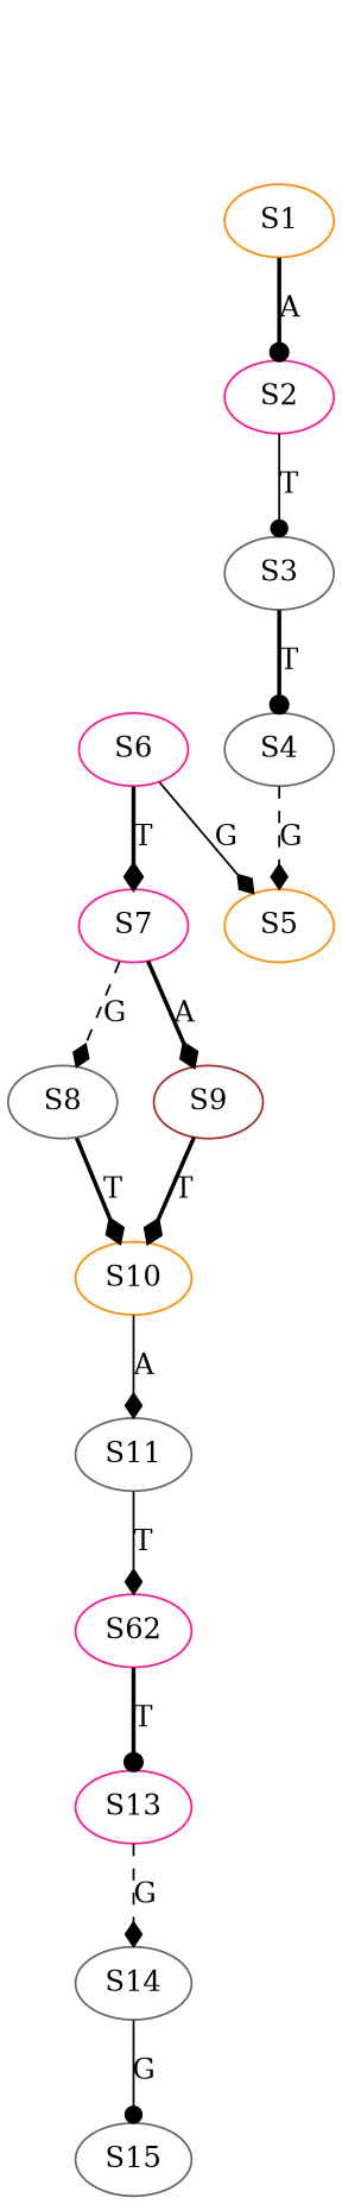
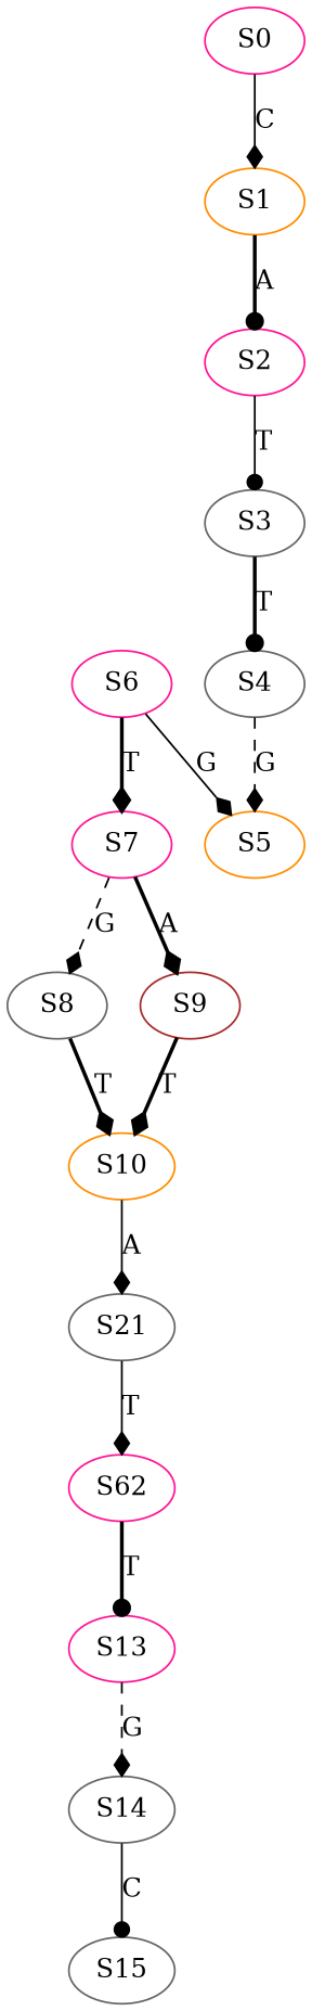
  strict digraph {
    fontname="DejaVu Serif"
    node [color=deeppink fontname="DejaVu Serif"]
    edge [arrowhead=diamond fontname="DejaVu Serif" style=bold]
    S1 [color=darkorange]
+   S0
    S2
    S3 [color=gray40]
    S4 [color=gray40]
    S5 [color=darkorange]
    S6
    S7
    S8 [color=gray40]
    S9 [color=brown]
    S10 [color=darkorange]
-   S11 [color=gray40]
+   S11 [color=gray40 label=S21]
    n13 [label=S62]
    S13
    S14 [color=gray40]
    S15 [color=gray40]
    S1 -> S2 [arrowhead=dot label=A]
+   S0 -> S1 [label=C style=solid]
    S2 -> S3 [arrowhead=dot label=T style=solid]
    S3 -> S4 [arrowhead=dot label=T]
    S4 -> S5 [label=G style=dashed]
    S6 -> S5 [label=G style=solid]
    S6 -> S7 [label=T]
    S7 -> S8 [label=G style=dashed]
    S7 -> S9 [label=A]
    S8 -> S10 [label=T]
    S9 -> S10 [label=T]
    S10 -> S11 [label=A style=solid]
    S11 -> n13 [label=T style=solid]
    n13 -> S13 [arrowhead=dot label=T]
    S13 -> S14 [label=G style=dashed]
-   S14 -> S15 [arrowhead=dot label=G style=solid]
+   S14 -> S15 [arrowhead=dot label=C style=solid]
  }
